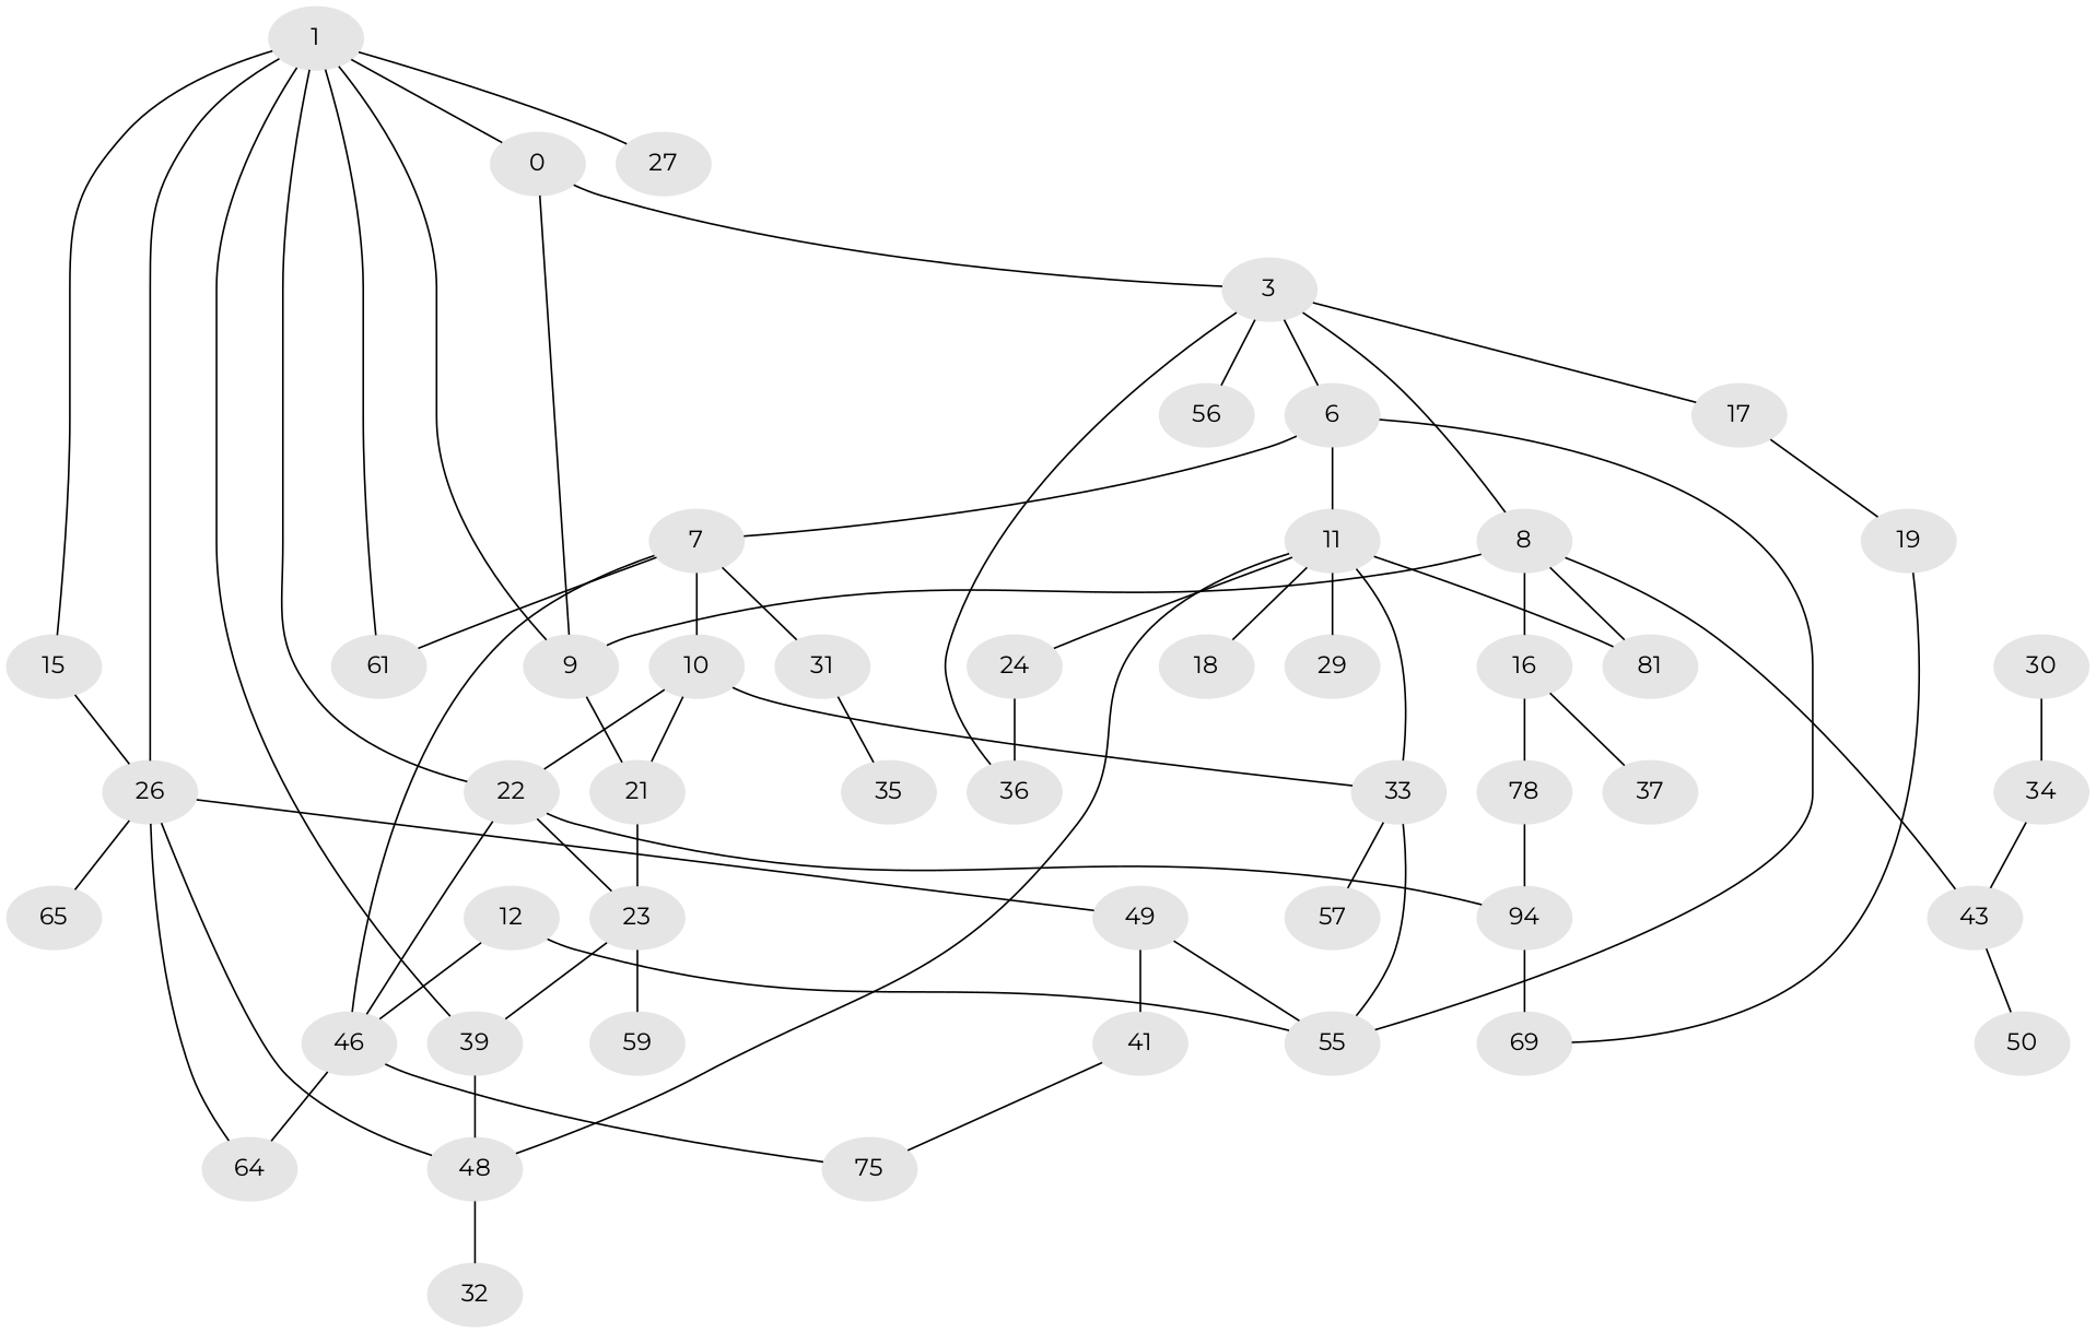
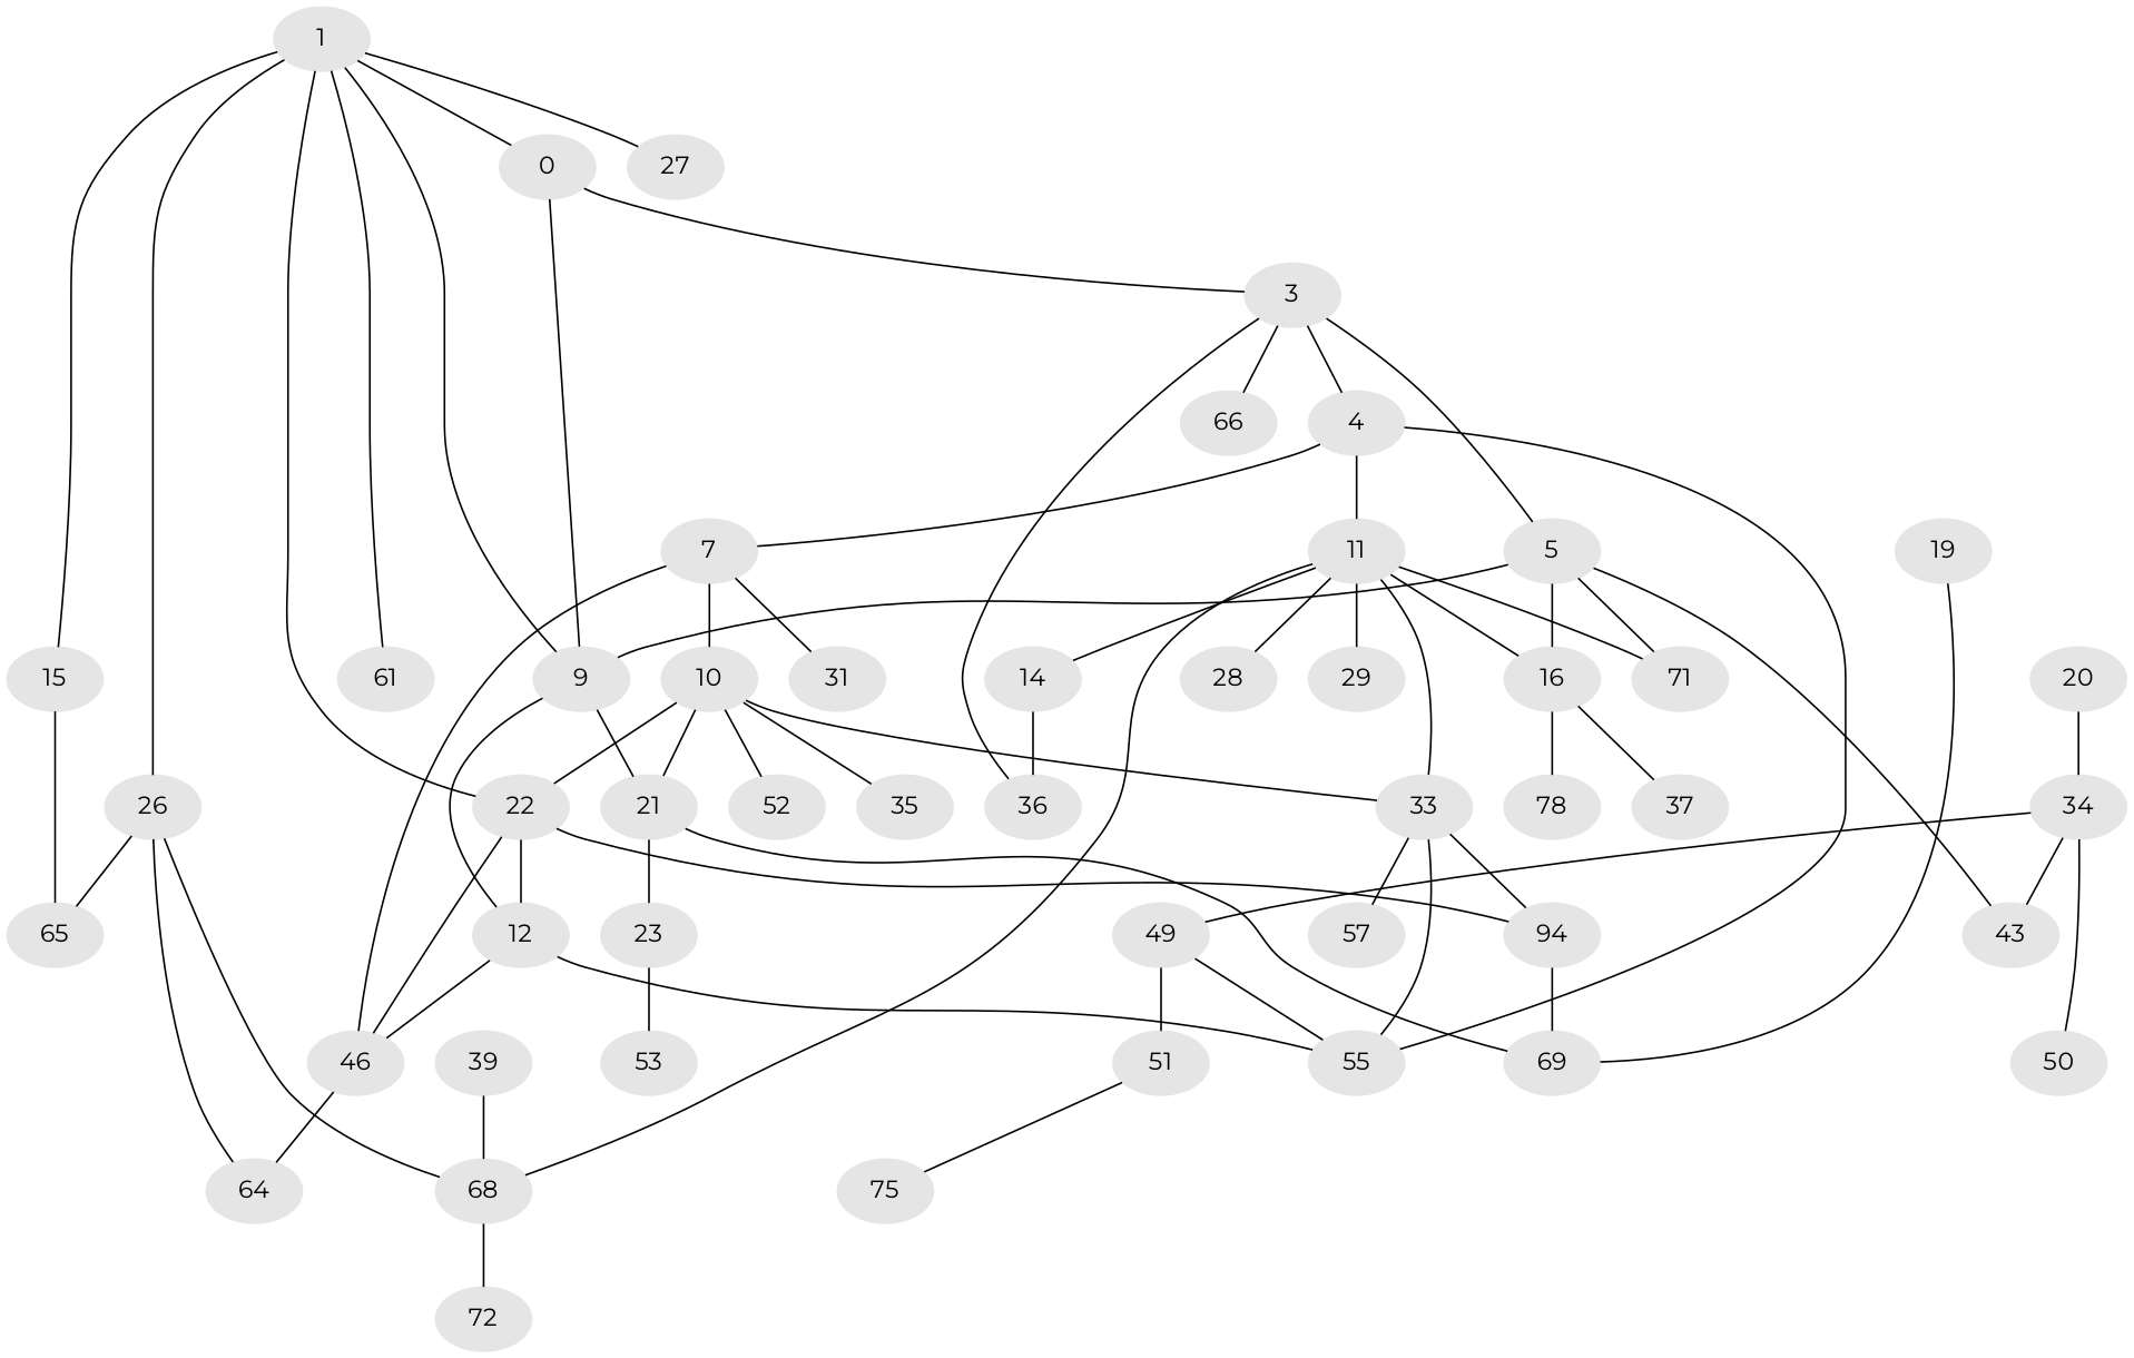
  graph {
    fontname=Montserrat
    node [color=gray90 fontname=Montserrat style=filled]
    edge [fontname=Montserrat]
    1 [super="+13"]
    n2 [label=0 super="+42"]
    9 [super="+63"]
    15 [super="+74"]
    22 [super="+47"]
    26 [super="+41"]
    27
    39 [super="+56"]
    61
    3 [super="+6"]
    12
    21 [super="+53"]
    46 [super="+60"]
    23 [super="+24"]
    n15 [label=94 super="+58"]
-   48 [super="+70"]
+   48 [super="+70" label=68]
    49 [super="+77"]
    64
    65
-   4 [super="+62" label=6]
-   5 [label=8]
-   17 [super="+45"]
+   4 [super="+62"]
+   5
    36 [super="+68"]
-   66 [label=56]
+   66
    7 [super="+8"]
    11 [super="+18"]
    55 [super="+73"]
    16 [super="+38"]
    43
-   71 [super="+76" label=81]
+   71 [super="+76"]
    19 [super="+20"]
    34 [super="+54"]
-   30
+   30 [label=20]
    10 [super="+25"]
    31
    29
    33 [super="+40"]
-   14 [super="+32" label=24]
-   28 [label=18]
+   14 [super="+32"]
+   28
    37
    78
    35
+   52
    75
    69
    57
-   72 [label=32]
-   59
-   51 [super="+67" label=41]
+   72
+   59 [label=53]
+   51 [super="+67"]
    50
    1 -- n2
    1 -- 9
    1 -- 15
    1 -- 22
    1 -- 26
    1 -- 27
-   1 -- 39
    1 -- 61
    n2 -- 9
    n2 -- 3
+   9 -- 12
    9 -- 21
-   15 -- 26
+   15 -- 65
    22 -- 46
-   22 -- 23
+   22 -- 12
    22 -- n15
    26 -- 48
-   26 -- 49
+   34 -- 49
    26 -- 64
    26 -- 65
    39 -- 48
    3 -- 4
    3 -- 5
-   3 -- 17
    3 -- 36
    3 -- 66
    12 -- 46
    12 -- 55
    21 -- 23
+   21 -- 69
    46 -- 64
-   46 -- 75
-   23 -- 39
    23 -- 59
    n15 -- 69
    48 -- 72
    49 -- 55
    49 -- 51
    4 -- 7
    4 -- 11
    4 -- 55
    5 -- 9
    5 -- 16
    5 -- 43
    5 -- 71
-   17 -- 19
-   7 -- 61
    7 -- 46
    7 -- 10
    7 -- 31
    11 -- 48
+   11 -- 16
    11 -- 71
    11 -- 29
    11 -- 33
    11 -- 14
    11 -- 28
    16 -- 37
    16 -- 78
    19 -- 69
    34 -- 43
-   43 -- 50
+   34 -- 50
    30 -- 34
    10 -- 22
    10 -- 21
    10 -- 33
-   31 -- 35
-   78 -- n15
+   10 -- 35
+   10 -- 52
+   33 -- n15
    33 -- 55
    33 -- 57
    14 -- 36
    51 -- 75
  }
